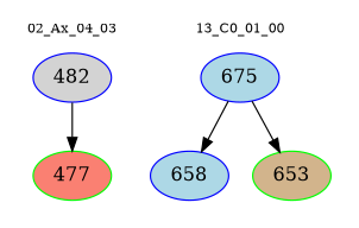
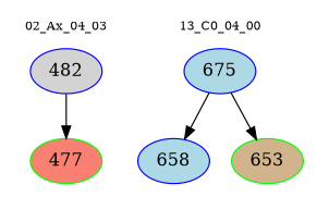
  digraph {
    node [color=blue fillcolor=lightblue style=filled]
    edge [color=black]
    n1 [fillcolor=lightgrey label=482]
    n2 [color=green fillcolor=salmon label=477]
    n3 [label=675]
    n4 [label=658]
    n5 [color=green fillcolor=tan label=653]
    subgraph cluster_1 {
      color=white
      fontsize=10
      label="02_Ax_04_03"
      n1
      n2
    }
    subgraph cluster_2 {
      color=white
      fontsize=10
-     label="13_C0_01_00"
+     label="13_C0_04_00"
      n3
      n4
      n5
    }
    n1 -> n2
    n3 -> n4
    n3 -> n5
  }
